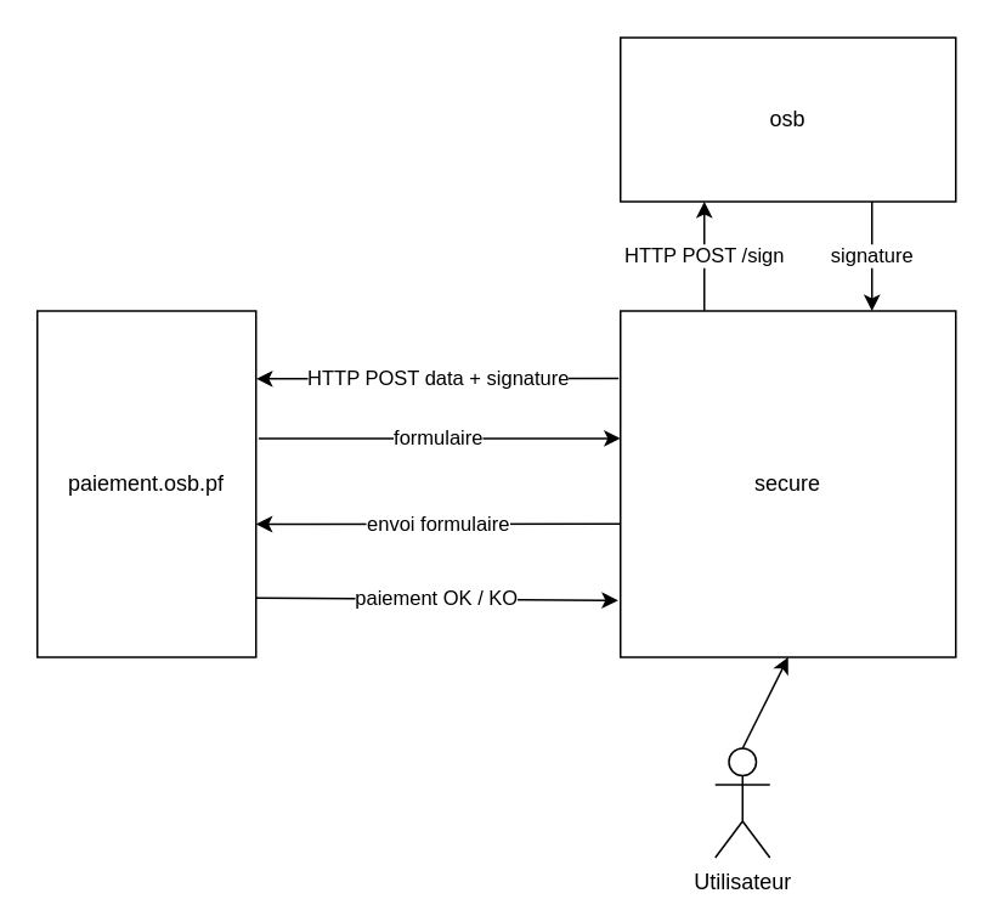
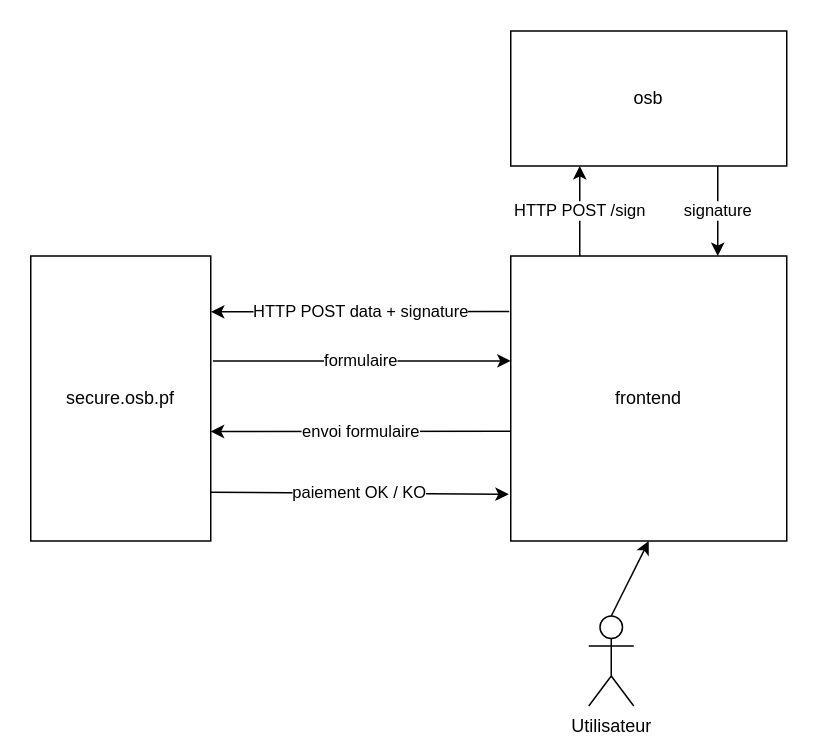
  <mxCell id="0" />
  <mxCell id="1" parent="0" />
  <mxCell id="2" value="Utilisateur" style="shape=umlActor;verticalLabelPosition=bottom;verticalAlign=top;html=1;outlineConnect=0;" vertex="1" parent="1"><mxGeometry x="392" y="410" width="30" height="60" as="geometry" /></mxCell>
- <mxCell id="3" value="secure" style="rounded=0;whiteSpace=wrap;html=1;" vertex="1" parent="1"><mxGeometry x="340" y="170" width="184" height="190" as="geometry" /></mxCell>
+ <mxCell id="3" value="frontend" style="rounded=0;whiteSpace=wrap;html=1;" vertex="1" parent="1"><mxGeometry x="340" y="170" width="184" height="190" as="geometry" /></mxCell>
  <mxCell id="4" value="osb" style="rounded=0;whiteSpace=wrap;html=1;" vertex="1" parent="1"><mxGeometry x="340" y="20" width="184" height="90" as="geometry" /></mxCell>
  <mxCell id="5" value="" style="endArrow=classic;html=1;rounded=0;exitX=0.5;exitY=0;exitDx=0;exitDy=0;exitPerimeter=0;" edge="1" parent="1" source="2"><mxGeometry width="50" height="50" relative="1" as="geometry"><mxPoint x="340" y="280" as="sourcePoint" /><mxPoint x="432" y="360" as="targetPoint" /></mxGeometry></mxCell>
  <mxCell id="6" value="HTTP POST /sign" style="endArrow=classic;html=1;rounded=0;exitX=0.25;exitY=0;exitDx=0;exitDy=0;entryX=0.25;entryY=1;entryDx=0;entryDy=0;" edge="1" parent="1" source="3" target="4"><mxGeometry width="50" height="50" relative="1" as="geometry"><mxPoint x="230" y="200" as="sourcePoint" /><mxPoint x="280" y="150" as="targetPoint" /><mxPoint as="offset" /></mxGeometry></mxCell>
  <mxCell id="7" value="signature" style="endArrow=classic;html=1;rounded=0;exitX=0.75;exitY=1;exitDx=0;exitDy=0;entryX=0.75;entryY=0;entryDx=0;entryDy=0;" edge="1" parent="1" source="4" target="3"><mxGeometry width="50" height="50" relative="1" as="geometry"><mxPoint x="444" y="220" as="sourcePoint" /><mxPoint x="444" y="100" as="targetPoint" /></mxGeometry></mxCell>
  <mxCell id="8" value="HTTP POST data + signature" style="endArrow=classic;html=1;rounded=0;entryX=1.001;entryY=0.196;entryDx=0;entryDy=0;entryPerimeter=0;" edge="1" parent="1" target="10"><mxGeometry width="50" height="50" relative="1" as="geometry"><mxPoint x="339" y="207" as="sourcePoint" /><mxPoint x="200" y="197.8" as="targetPoint" /></mxGeometry></mxCell>
  <mxCell id="9" value="formulaire" style="endArrow=classic;html=1;rounded=0;exitX=1.012;exitY=0.368;exitDx=0;exitDy=0;entryX=0;entryY=0.368;entryDx=0;entryDy=0;entryPerimeter=0;exitPerimeter=0;" edge="1" parent="1" source="10" target="3"><mxGeometry width="50" height="50" relative="1" as="geometry"><mxPoint x="200" y="235" as="sourcePoint" /><mxPoint x="210" y="235" as="targetPoint" /></mxGeometry></mxCell>
- <mxCell id="10" value="paiement.osb.pf" style="rounded=0;whiteSpace=wrap;html=1;" vertex="1" parent="1"><mxGeometry x="20" y="170" width="120" height="190" as="geometry" /></mxCell>
+ <mxCell id="10" value="secure.osb.pf" style="rounded=0;whiteSpace=wrap;html=1;" vertex="1" parent="1"><mxGeometry x="20" y="170" width="120" height="190" as="geometry" /></mxCell>
  <mxCell id="11" value="envoi formulaire" style="endArrow=classic;html=1;rounded=0;exitX=0;exitY=0.615;exitDx=0;exitDy=0;exitPerimeter=0;" edge="1" parent="1" source="3"><mxGeometry width="50" height="50" relative="1" as="geometry"><mxPoint x="349" y="217" as="sourcePoint" /><mxPoint x="140" y="287" as="targetPoint" /></mxGeometry></mxCell>
  <mxCell id="12" value="paiement OK / KO" style="endArrow=classic;html=1;rounded=0;entryX=-0.007;entryY=0.836;entryDx=0;entryDy=0;entryPerimeter=0;exitX=1.001;exitY=0.829;exitDx=0;exitDy=0;exitPerimeter=0;" edge="1" parent="1" source="10" target="3"><mxGeometry width="50" height="50" relative="1" as="geometry"><mxPoint x="120" y="300" as="sourcePoint" /><mxPoint x="350" y="249.92" as="targetPoint" /></mxGeometry></mxCell>
